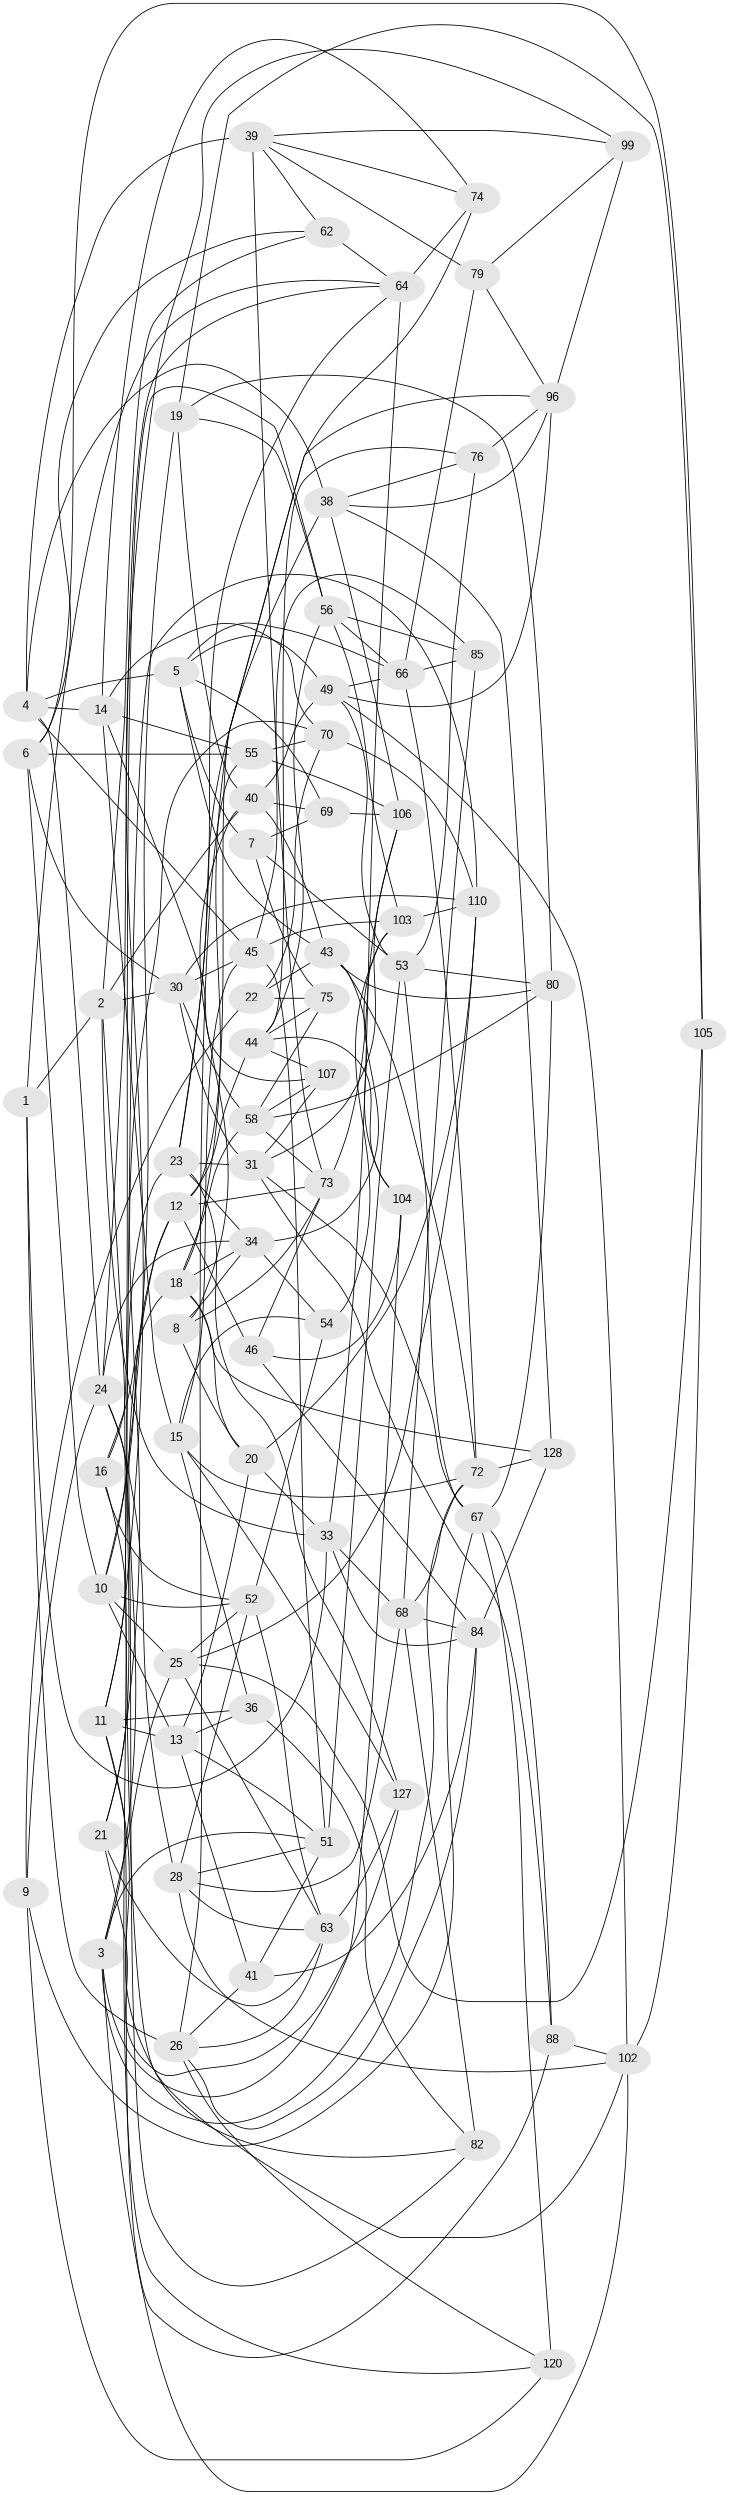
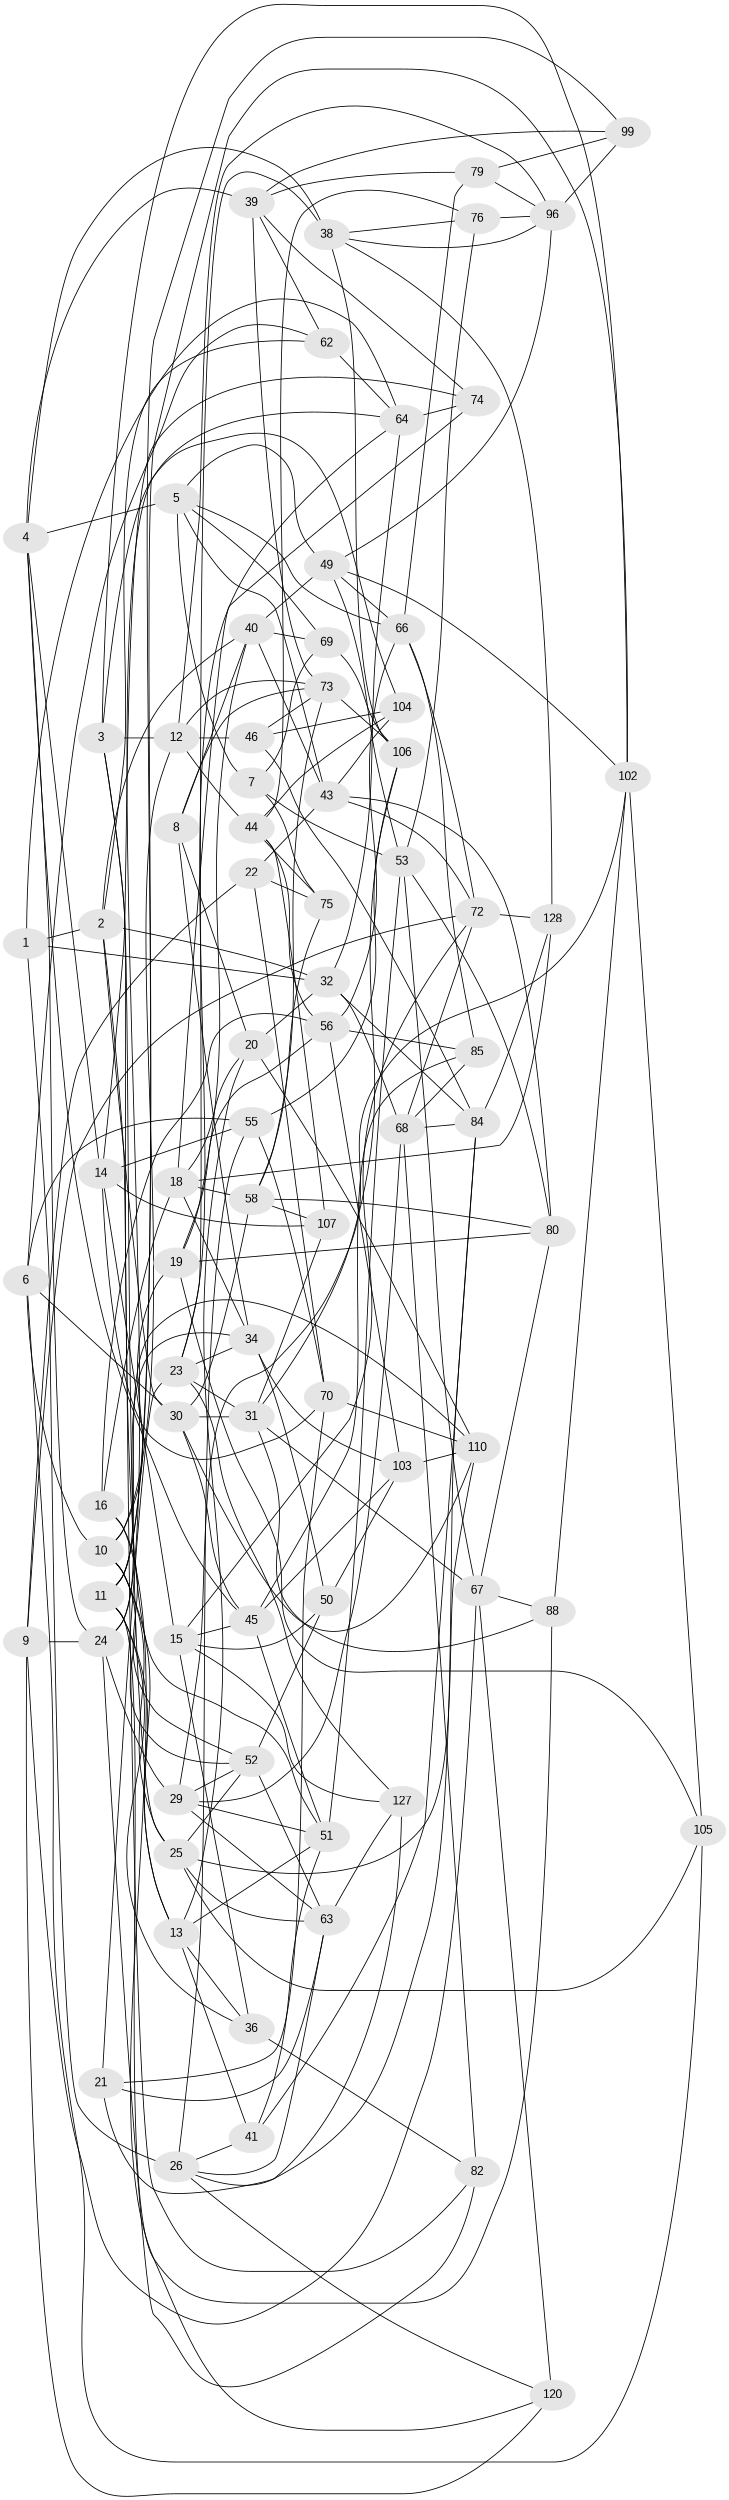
  graph {
    fontname="Liberation Sans"
    rankdir=LR
    node [color=gray90 fontname="Liberation Sans" style=filled]
    edge [fontname="Liberation Sans"]
    2 [super="+116"]
-   32 [super="+115" label=33]
+   32 [super="+115"]
    30 [super="+50"]
    40 [super="+55"]
    62
    82
    1
    26 [super="+93"]
    64 [super="+101"]
    n10 [label=55 super="+59"]
    120
    41
    63 [super="+118"]
    84 [super="+125"]
    68 [super="+91"]
    74
    45 [super="+61"]
    110 [super="+119"]
    58 [super="+92"]
    31 [super="+123"]
    43 [super="+57"]
    49 [super="+83"]
    69
    3 [super="+47"]
    12 [super="+27"]
    25 [super="+48"]
    51 [super="+86"]
    72 [super="+77"]
    102 [super="+112"]
    104
    73 [super="+89"]
    44 [super="+108"]
    46
    96 [super="+114"]
    105
    52 [super="+111"]
    53 [super="+100"]
    128
    4 [super="+117"]
    5 [super="+81"]
    14 [super="+124"]
    24 [super="+33"]
    38 [super="+78"]
    39 [super="+65"]
    7
    66 [super="+94"]
    15 [super="+90"]
    70 [super="+95"]
    107
    34 [super="+60"]
-   28 [super="+29"]
+   28 [super="+29" label=29]
    106 [super="+121"]
    76
    99
    79
    103
    85
    75
    80 [super="+109"]
    6 [super="+126"]
    10 [super="+17"]
    13 [super="+87"]
    19 [super="+71"]
    67 [super="+98"]
    20 [super="+37"]
    8
-   54
+   54 [label=50]
    9
    22
    88
    36
    56 [super="+122"]
    11 [super="+42"]
    127
    18 [super="+113"]
    16
    23 [super="+97"]
    21
    2 -- 32
    2 -- 30
    2 -- 40
    2 -- 62
    2 -- 82
    32 -- 64
    32 -- 84
    32 -- 68
    30 -- 45
    30 -- 110
    30 -- 58
    30 -- 31
    40 -- 43
    40 -- 49
    40 -- 69
    62 -- 64
    1 -- 2
    1 -- 32
    1 -- 26
    1 -- 64
    26 -- n10
    26 -- 120
    26 -- 41
    26 -- 63
    26 -- 84
    64 -- 74
    n10 -- 70
    n10 -- 106
    41 -- 84
    41 -- 51
    63 -- 127
    84 -- 128
    68 -- 82
    68 -- 84
    68 -- 72
    68 -- 85
    45 -- 51
    45 -- 103
    45 -- 85
    58 -- 73
    58 -- 107
    58 -- 75
    58 -- 80
    31 -- 107
    31 -- 106
    31 -- 67
    31 -- 88
    43 -- 72
    43 -- 104
    43 -- 80
    49 -- 102
    49 -- 96
    49 -- 53
    49 -- 66
    69 -- 106
    3 -- 12
    3 -- 25
    3 -- 51
-   3 -- 72
+   9 -- 72
    3 -- 102
    3 -- 104
    12 -- 73
    12 -- 44
    12 -- 46
    12 -- 96
    25 -- 63
    25 -- 110
    25 -- 105
    25 -- 52
    51 -- 53
    72 -- 128
    102 -- 105
    73 -- 106
    44 -- 104
    44 -- 107
    44 -- 76
    44 -- 75
    44 -- 56
    46 -- 84
    46 -- 104
    46 -- 73
    96 -- 99
    52 -- 63
    52 -- 54
    53 -- 76
    53 -- 80
    53 -- 67
    4 -- 45
    4 -- 5
    4 -- 14
    4 -- 24
    4 -- 38
    4 -- 39
    5 -- 43
    5 -- 49
    5 -- 69
    5 -- 7
    5 -- 66
    14 -- n10
    14 -- 74
    14 -- 15
    14 -- 70
    14 -- 107
    24 -- 82
    24 -- 64
    24 -- 34
    24 -- 28
    38 -- 96
    38 -- 128
    38 -- 106
    38 -- 76
    39 -- 62
    39 -- 74
    39 -- 73
    39 -- 99
    39 -- 79
    7 -- 69
    7 -- 53
    7 -- 75
    66 -- 72
    66 -- 79
    66 -- 85
    15 -- 45
    15 -- 72
    15 -- 54
    15 -- 36
    15 -- 127
    70 -- 110
    34 -- 103
    34 -- 54
    28 -- 63
    28 -- 68
    28 -- 51
    28 -- 102
    28 -- 52
    76 -- 96
    79 -- 96
    79 -- 99
    103 -- 110
    6 -- 30
    6 -- 62
    6 -- n10 [weight=2]
    6 -- 105
    6 -- 10
    10 -- 12
    10 -- 25
    10 -- 52
    10 -- 13
    10 -- 19
    13 -- 41
    13 -- 51
    13 -- 20
    13 -- 36
    19 -- 40
    19 -- 105
    19 -- 80 [weight=2]
    19 -- 56
    67 -- 120
    67 -- 80
    67 -- 88
    20 -- 32
    20 -- 110
    8 -- 40
    8 -- 73
    8 -- 34
    8 -- 20
    54 -- 103
    9 -- 120
    9 -- 24
    9 -- 67
    9 -- 22
    22 -- 43
    22 -- 70
    22 -- 75
    88 -- 102
    36 -- 82
    56 -- 66
    56 -- 103
    56 -- 85
    11 -- 110
    11 -- 102
    11 -- 99
    11 -- 13
    11 -- 88
    11 -- 36
    18 -- 74
    18 -- 58
    18 -- 128
    18 -- 34
    18 -- 20
    16 -- 120
    16 -- 52
    16 -- 56
    16 -- 18
    23 -- 64
    23 -- 31
    23 -- 38
    23 -- 34
    23 -- 127
    21 -- 63
    21 -- 70
    21 -- 127
    21 -- 23
  }
